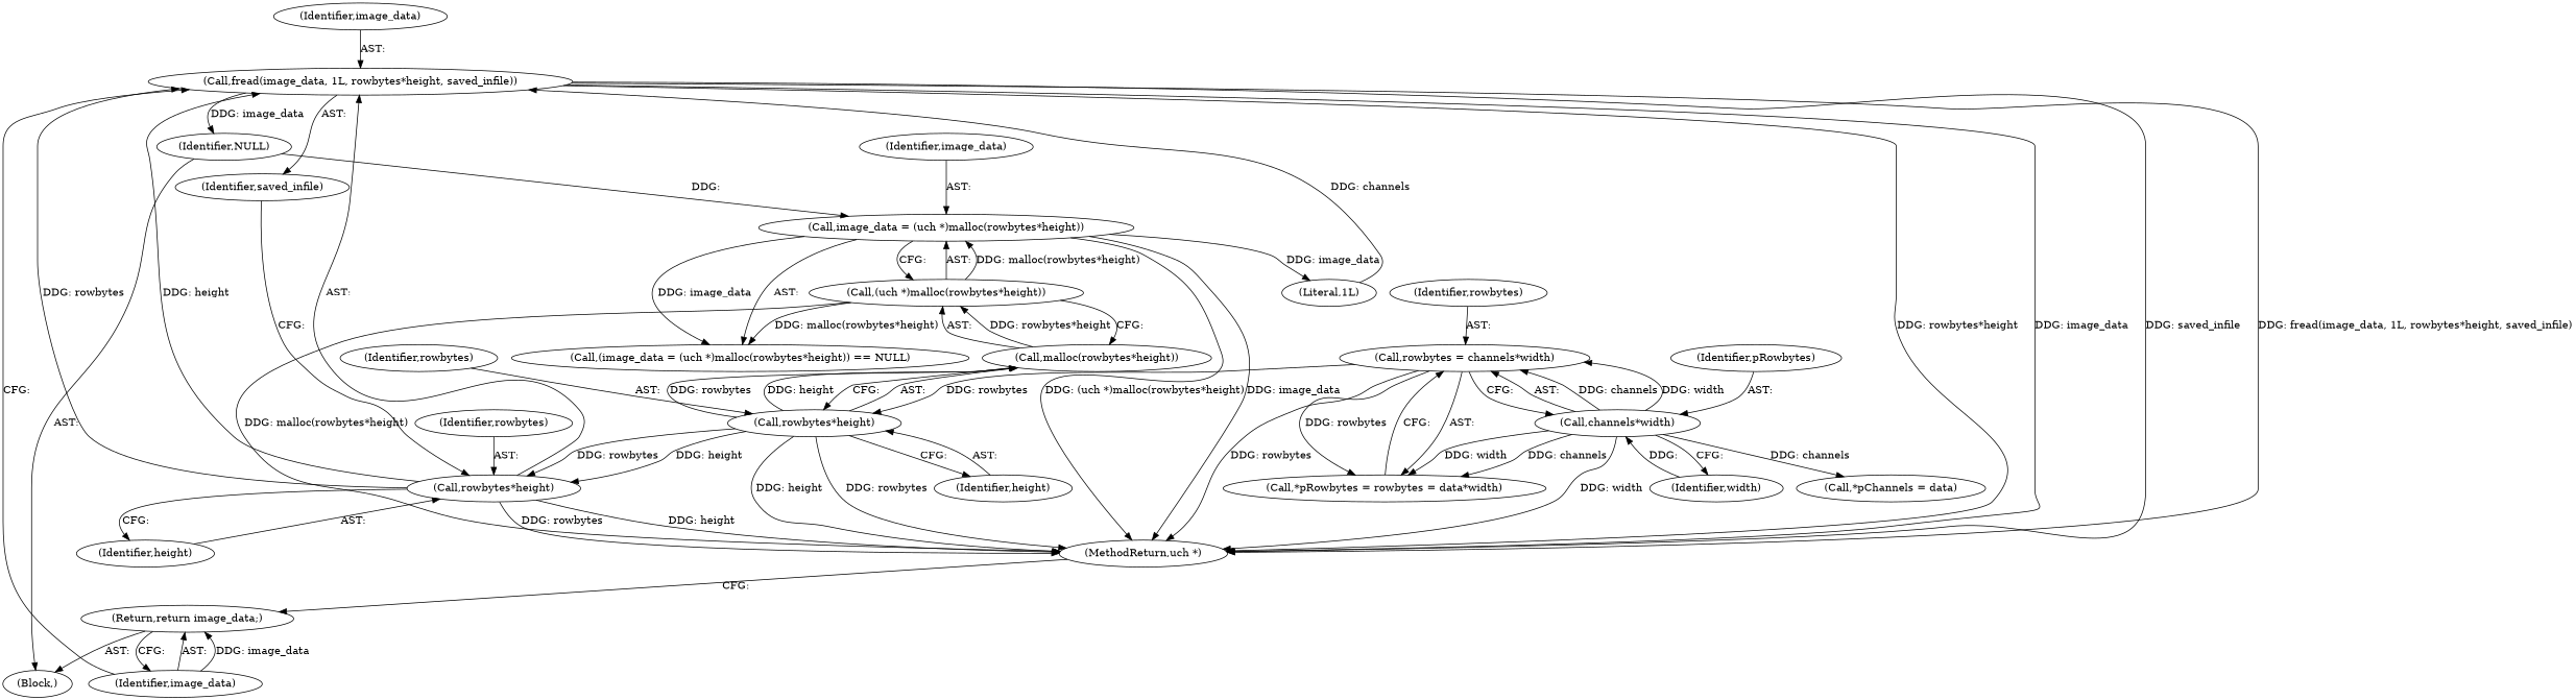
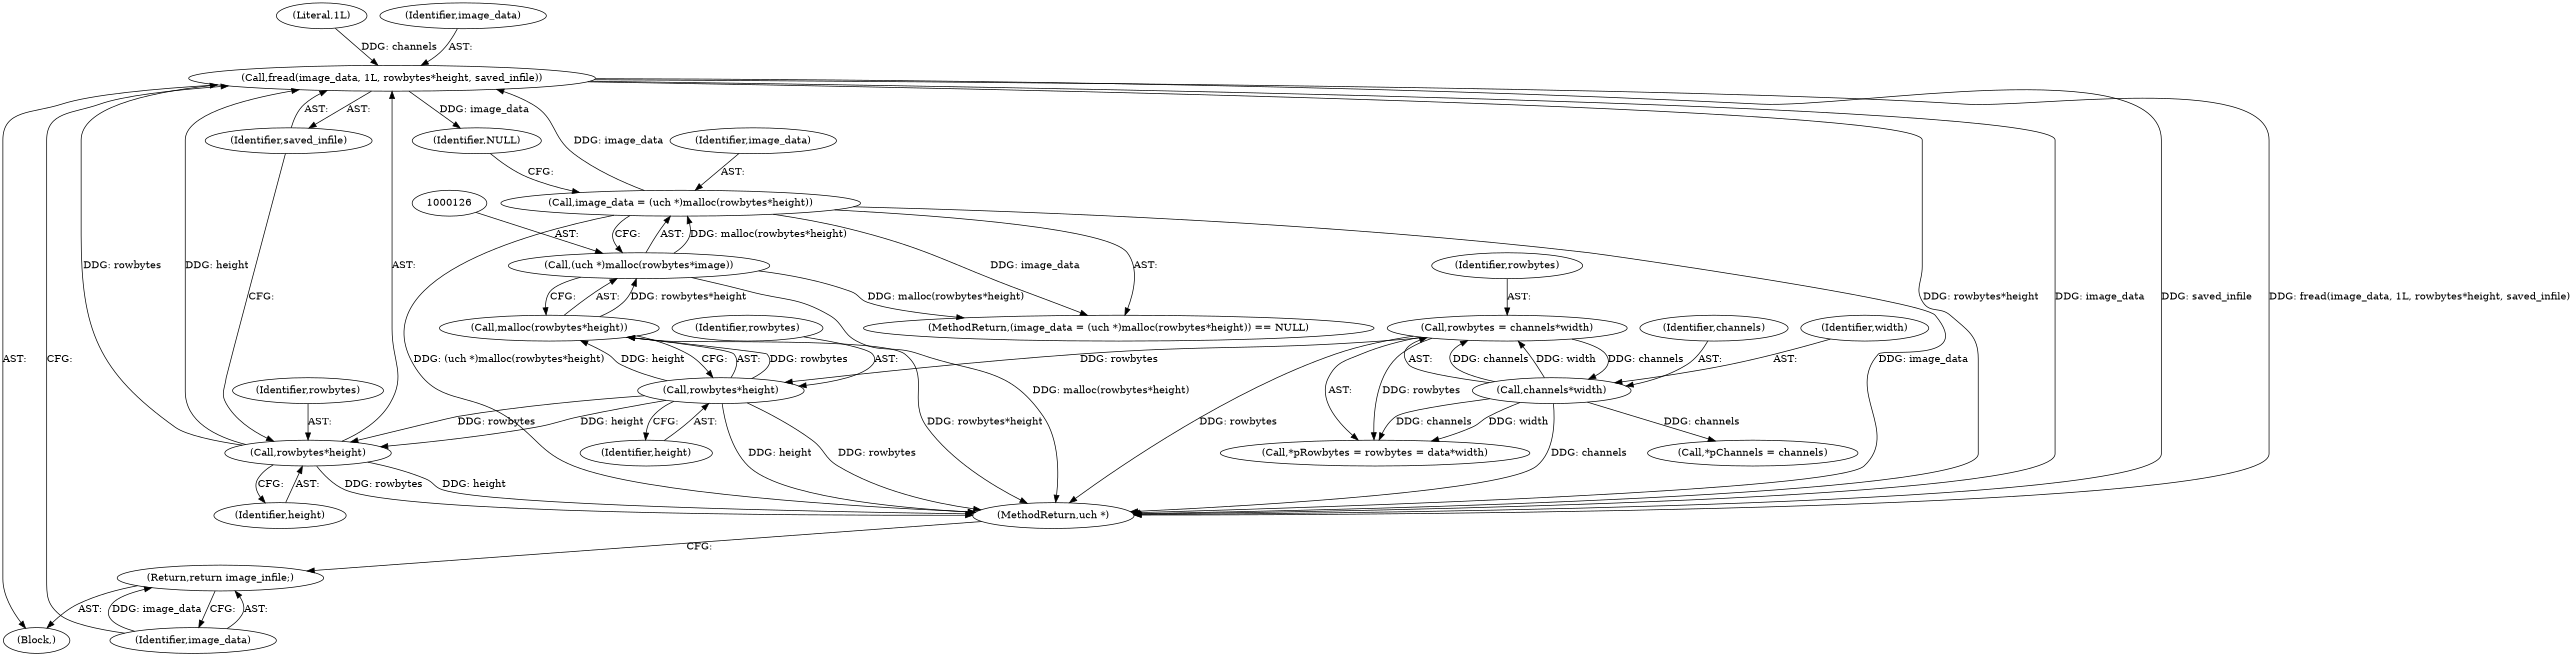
  digraph {
    n1 [label="(Call,fread(image_data, 1L, rowbytes*height, saved_infile))"]
    n2 [label="(Block,)"]
    n3 [label="(MethodReturn,uch *)"]
    n4 [label="(Identifier,saved_infile)"]
    n5 [label="(Identifier,NULL)"]
-   n6 [label="(Return,return image_data;)"]
+   n6 [label="(Return,return image_infile;)"]
    n7 [label="(Identifier,image_data)"]
    n8 [label="(Call,rowbytes*height)"]
    n9 [label="(Call,image_data = (uch *)malloc(rowbytes*height))"]
-   n10 [label="(Call,(uch *)malloc(rowbytes*height))"]
-   n11 [label="(Call,(image_data = (uch *)malloc(rowbytes*height)) == NULL)"]
+   n10 [label="(Call,(uch *)malloc(rowbytes*image))"]
+   n11 [label="(MethodReturn,(image_data = (uch *)malloc(rowbytes*height)) == NULL)"]
    n12 [label="(Call,malloc(rowbytes*height))"]
    n13 [label="(Call,rowbytes*height)"]
    n14 [label="(Identifier,height)"]
    n15 [label="(Identifier,height)"]
    n16 [label="(Call,rowbytes = channels*width)"]
    n17 [label="(Call,channels*width)"]
    n18 [label="(Call,*pRowbytes = rowbytes = data*width)"]
    n19 [label="(Identifier,width)"]
-   n20 [label="(Call,*pChannels = data)"]
+   n20 [label="(Call,*pChannels = channels)"]
    n21 [label="(Identifier,rowbytes)"]
    n22 [label="(Identifier,rowbytes)"]
    n23 [label="(Identifier,image_data)"]
-   n24 [label="(Identifier,pRowbytes)"]
+   n24 [label="(Identifier,channels)"]
    n25 [label="(Literal,1L)"]
    n26 [label="(Identifier,rowbytes)"]
    n27 [label="(Identifier,image_data)"]
-   n5 -> n2 [label="AST: "]
+   1000126
+   n1 -> n2 [label="AST: "]
    n1 -> n3 [label="DDG: rowbytes*height"]
    n1 -> n3 [label="DDG: image_data"]
    n1 -> n3 [label="DDG: saved_infile"]
    n1 -> n3 [label="DDG: fread(image_data, 1L, rowbytes*height, saved_infile)"]
    n1 -> n4 [label="AST: "]
    n1 -> n5 [label="DDG: image_data"]
    n3 -> n6 [label="CFG: "]
+   n4 -> n1 [label="AST: "]
    n4 -> n8 [label="CFG: "]
-   n5 -> n9 [label="DDG: "]
+   n5 -> n9 [label="CFG: "]
    n6 -> n2 [label="AST: "]
    n6 -> n7 [label="CFG: "]
    n7 -> n1 [label="CFG: "]
    n7 -> n6 [label="AST: "]
    n7 -> n6 [label="DDG: image_data"]
    n8 -> n1 [label="AST: "]
    n8 -> n1 [label="DDG: rowbytes"]
    n8 -> n1 [label="DDG: height"]
    n8 -> n3 [label="DDG: height"]
    n8 -> n3 [label="DDG: rowbytes"]
    n8 -> n15 [label="CFG: "]
-   n9 -> n25 [label="DDG: image_data"]
+   n9 -> n1 [label="DDG: image_data"]
    n9 -> n3 [label="DDG: (uch *)malloc(rowbytes*height)"]
    n9 -> n3 [label="DDG: image_data"]
    n9 -> n10 [label="CFG: "]
    n9 -> n11 [label="AST: "]
    n9 -> n11 [label="DDG: image_data"]
    n10 -> n3 [label="DDG: malloc(rowbytes*height)"]
    n10 -> n9 [label="AST: "]
    n10 -> n9 [label="DDG: malloc(rowbytes*height)"]
    n10 -> n11 [label="DDG: malloc(rowbytes*height)"]
    n10 -> n12 [label="CFG: "]
+   n12 -> n3 [label="DDG: rowbytes*height"]
    n12 -> n10 [label="AST: "]
    n12 -> n10 [label="DDG: rowbytes*height"]
    n12 -> n13 [label="CFG: "]
    n13 -> n3 [label="DDG: height"]
    n13 -> n3 [label="DDG: rowbytes"]
    n13 -> n8 [label="DDG: rowbytes"]
    n13 -> n8 [label="DDG: height"]
    n13 -> n12 [label="AST: "]
    n13 -> n12 [label="DDG: rowbytes"]
    n13 -> n12 [label="DDG: height"]
    n13 -> n14 [label="CFG: "]
    n14 -> n13 [label="AST: "]
    n15 -> n8 [label="AST: "]
    n16 -> n3 [label="DDG: rowbytes"]
    n16 -> n13 [label="DDG: rowbytes"]
-   n16 -> n17 [label="CFG: "]
+   n16 -> n17 [label="DDG: channels"]
    n16 -> n18 [label="AST: "]
    n16 -> n18 [label="DDG: rowbytes"]
-   n17 -> n3 [label="DDG: width"]
+   n17 -> n3 [label="DDG: channels"]
    n17 -> n16 [label="AST: "]
    n17 -> n16 [label="DDG: channels"]
    n17 -> n16 [label="DDG: width"]
    n17 -> n18 [label="DDG: channels"]
    n17 -> n18 [label="DDG: width"]
-   n17 -> n19 [label="CFG: "]
    n17 -> n20 [label="DDG: channels"]
-   n18 -> n16 [label="CFG: "]
-   n19 -> n17 [label="DDG: "]
+   n19 -> n17 [label="AST: "]
    n21 -> n16 [label="AST: "]
    n22 -> n8 [label="AST: "]
    n23 -> n9 [label="AST: "]
    n24 -> n17 [label="AST: "]
    n25 -> n1 [label="DDG: channels"]
    n26 -> n13 [label="AST: "]
    n27 -> n1 [label="AST: "]
+   1000126 -> n10 [label="AST: "]
  }
